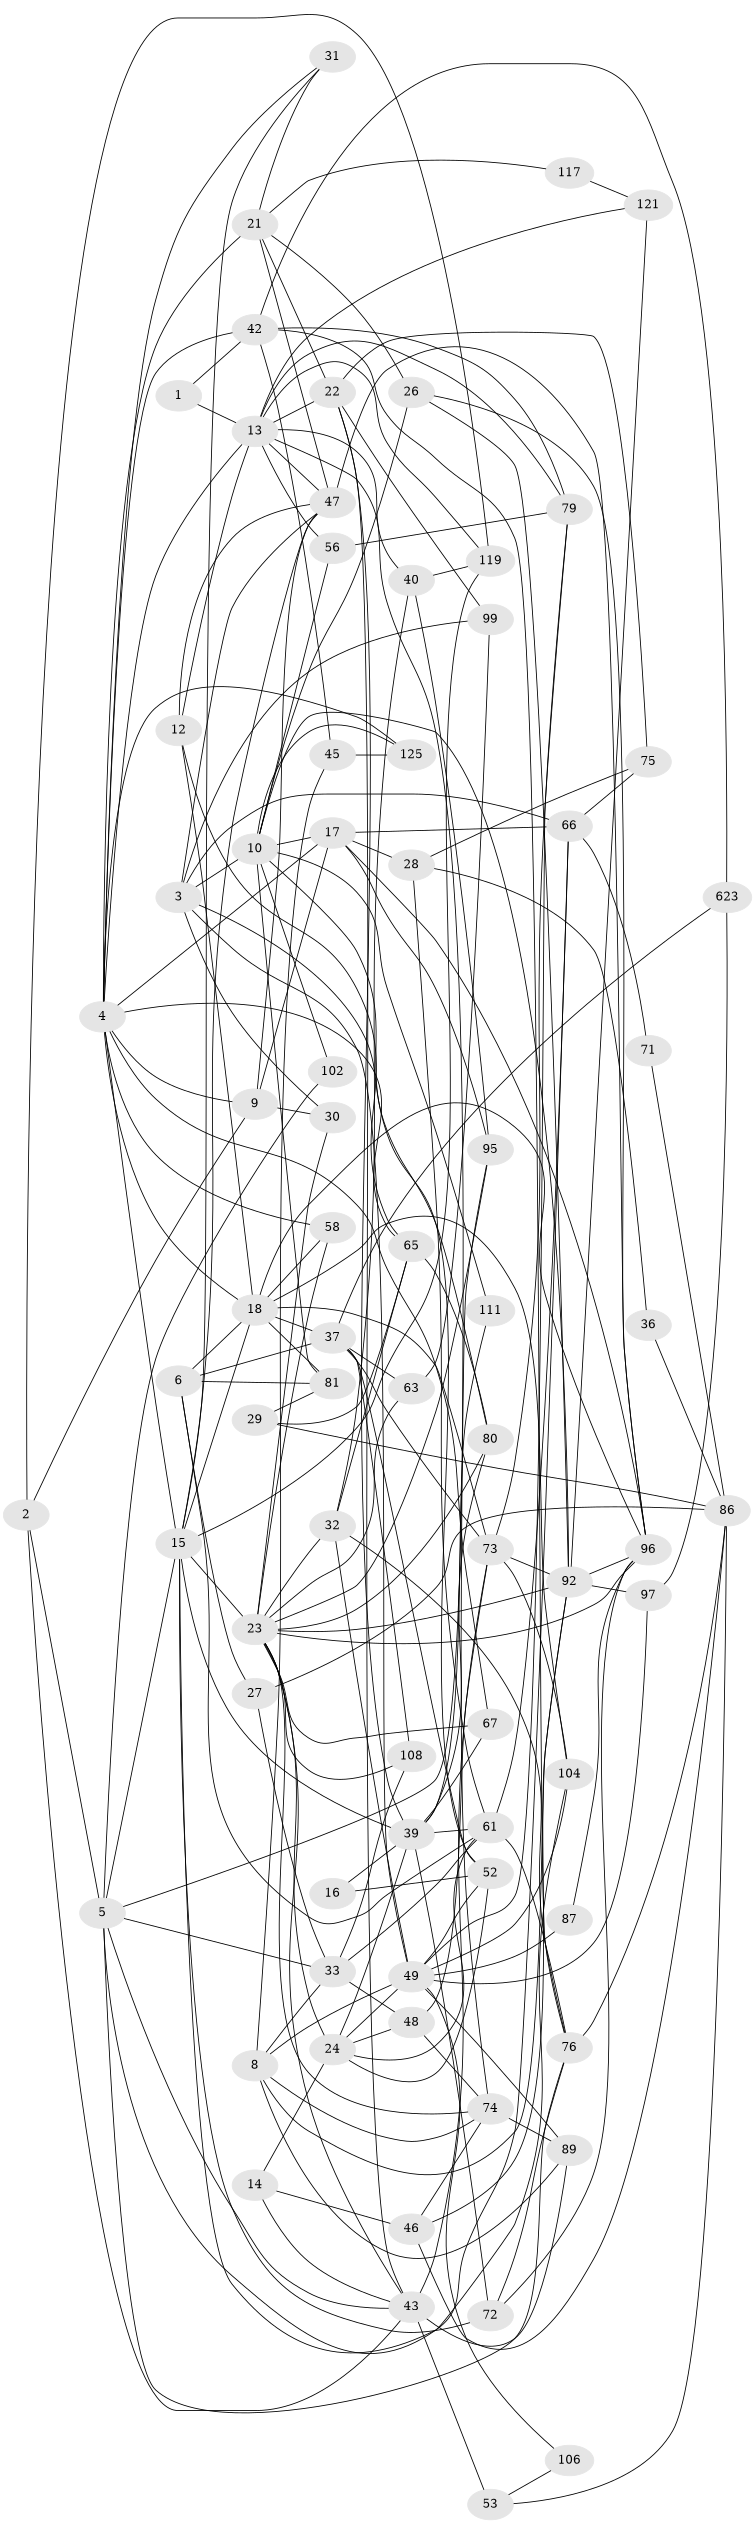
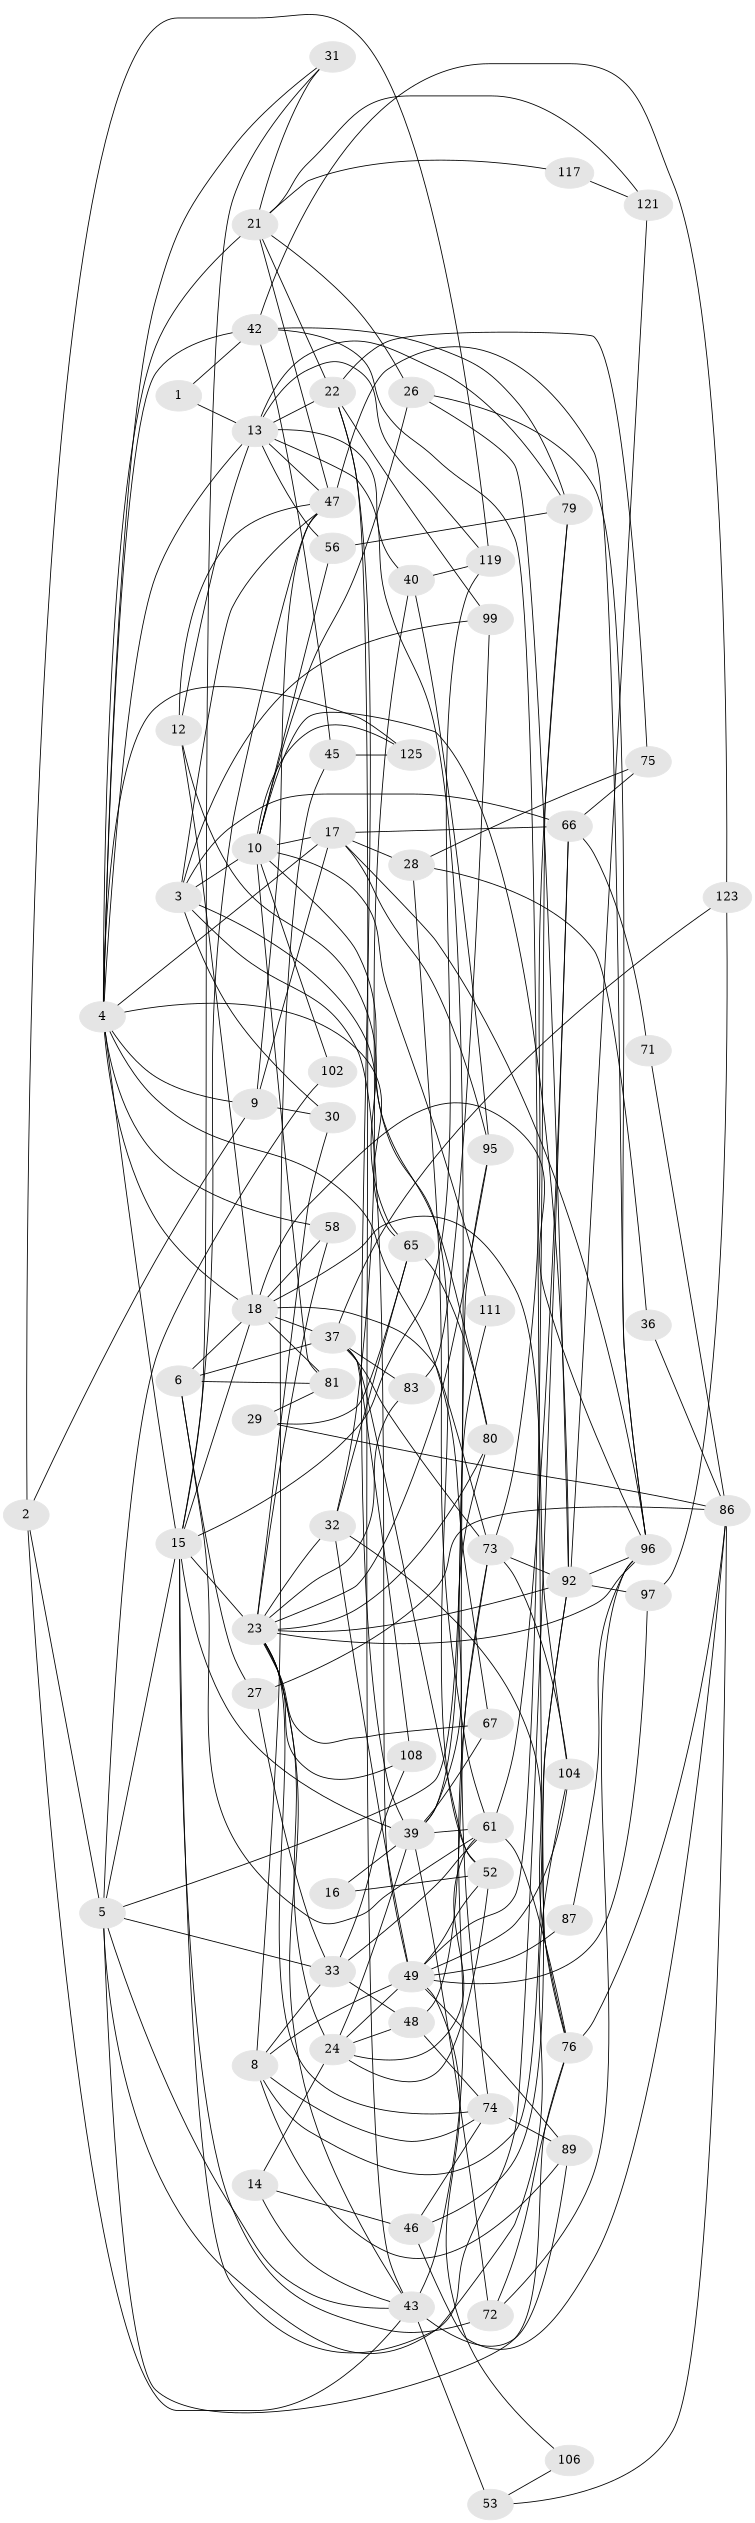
  graph {
    fontname="DejaVu Serif"
    rankdir=LR
    node [color=gray90 fontname="DejaVu Serif" style=filled]
    edge [fontname="DejaVu Serif"]
    13 [super="+51"]
    119
    47 [super="+68+100"]
    74 [super="+103"]
    56
    22
    40
    79
    121
    1
    42 [super="+64"]
    76
    45
-   123 [label=623]
+   123
    97
    2 [super="+93"]
    5 [super="+7+126+57"]
    9 [super="+35"]
    43 [super="+77"]
    66
    15 [super="+115+41"]
    33 [super="+94"]
    95
    102
    30 [super="+82"]
    17 [super="+38+20"]
    89
    73 [super="+114"]
    53
    3 [super="+44+120"]
    49 [super="+50+91+90"]
    80
    99
    10 [super="+116"]
    96
    52 [super="+122"]
    104
    87
    106
    75
    71
    4 [super="+25+11"]
    18 [super="+118+19"]
    21 [super="+34"]
    31
    58
    65 [super="+105"]
    67 [super="+98"]
    125
    23 [super="+59+112+55"]
    39 [super="+88"]
    72
    28
    37 [super="+84"]
    81
    26
    117
    61 [super="+63"]
    108
    48
    86 [super="+113+110"]
    6
    27
-   83 [label=63]
+   83
    8 [super="+124"]
    92 [super="+107"]
    111
    12
    24 [super="+54"]
    14
    46
    32 [super="+62"]
    16
    36
    29
    13 -- 119
    13 -- 47
    13 -- 74
    13 -- 56
    13 -- 22
    13 -- 40
    13 -- 79
-   13 -- 121
+   21 -- 121
    47 -- 96
    74 -- 89
    56 -- 79
    22 -- 43
    22 -- 99
    22 -- 75
    22 -- 39
    40 -- 119
    40 -- 95
    1 -- 13
    1 -- 42
    42 -- 79
    42 -- 76
    42 -- 45
    42 -- 123
    76 -- 86
    45 -- 125
    97 -- 123
    2 -- 119
    2 -- 5
    2 -- 9
    2 -- 43
    5 -- 76
    5 -- 43
    5 -- 66
    5 -- 15
    5 -- 33
    5 -- 95
    5 -- 102
    9 -- 47
    9 -- 30
    9 -- 17
    43 -- 89
    43 -- 73
    43 -- 53
    66 -- 75
    66 -- 71
    15 -- 119
    15 -- 47
    15 -- 104
    15 -- 18
    15 -- 31
    15 -- 23
    15 -- 39
    15 -- 72
    33 -- 61
    33 -- 108
    33 -- 48
    17 -- 66
    17 -- 95
    17 -- 96
    17 -- 28
    73 -- 79
    73 -- 104
    73 -- 92
    53 -- 106
    53 -- 86
    3 -- 47
    3 -- 66
    3 -- 30 [weight=2]
    3 -- 49
    3 -- 80
    3 -- 99
    3 -- 10
    49 -- 79
    49 -- 97
    49 -- 89
    49 -- 52 [weight=2]
    49 -- 104
    49 -- 87
    49 -- 106
    10 -- 56
    10 -- 102
    10 -- 17
    10 -- 52
    10 -- 125
    10 -- 81
    10 -- 26
    10 -- 92
    10 -- 111
    87 -- 96
    71 -- 86
    4 -- 13
    4 -- 42
    4 -- 9
    4 -- 15
    4 -- 17
    4 -- 18
    4 -- 21
    4 -- 31
    4 -- 58
    4 -- 65
    4 -- 67
    4 -- 125
    18 -- 73
    18 -- 96
    18 -- 104
    18 -- 58
    18 -- 37
    18 -- 81
    21 -- 47
    21 -- 22
    21 -- 31
    21 -- 26
    21 -- 117
    65 -- 80
    23 -- 74
    23 -- 43
    23 -- 95
    23 -- 30
    23 -- 80 [weight=2]
    23 -- 96
    23 -- 58
    23 -- 67
    23 -- 108
    23 -- 83
    23 -- 92
    23 -- 24
    23 -- 32
    39 -- 80
    39 -- 67
    39 -- 72
    39 -- 61
    39 -- 111
    72 -- 76
    72 -- 96
    28 -- 75
    28 -- 61
    28 -- 36
    37 -- 123
    37 -- 73
    37 -- 52
    37 -- 108
    37 -- 83
    26 -- 96
    26 -- 92
    117 -- 121
    61 -- 76
    61 -- 66
    48 -- 74
    48 -- 73
    6 -- 18
    6 -- 37
    6 -- 81
    6 -- 61
    6 -- 27
    27 -- 33
    27 -- 86
    83 -- 99
    8 -- 74
    8 -- 45
    8 -- 33
    8 -- 89
    8 -- 49
    8 -- 92
    92 -- 121
    92 -- 97
    92 -- 96
    12 -- 13
    12 -- 47
    12 -- 18
    12 -- 65
    24 -- 49
    24 -- 52
    24 -- 39
    24 -- 61
    24 -- 48
    14 -- 43
    14 -- 24
    14 -- 46
    46 -- 74
    46 -- 86
    46 -- 92
    32 -- 40
    32 -- 76
    32 -- 49
    32 -- 65
    16 -- 52
    16 -- 39
    36 -- 86
    29 -- 65
    29 -- 81
    29 -- 86
  }
